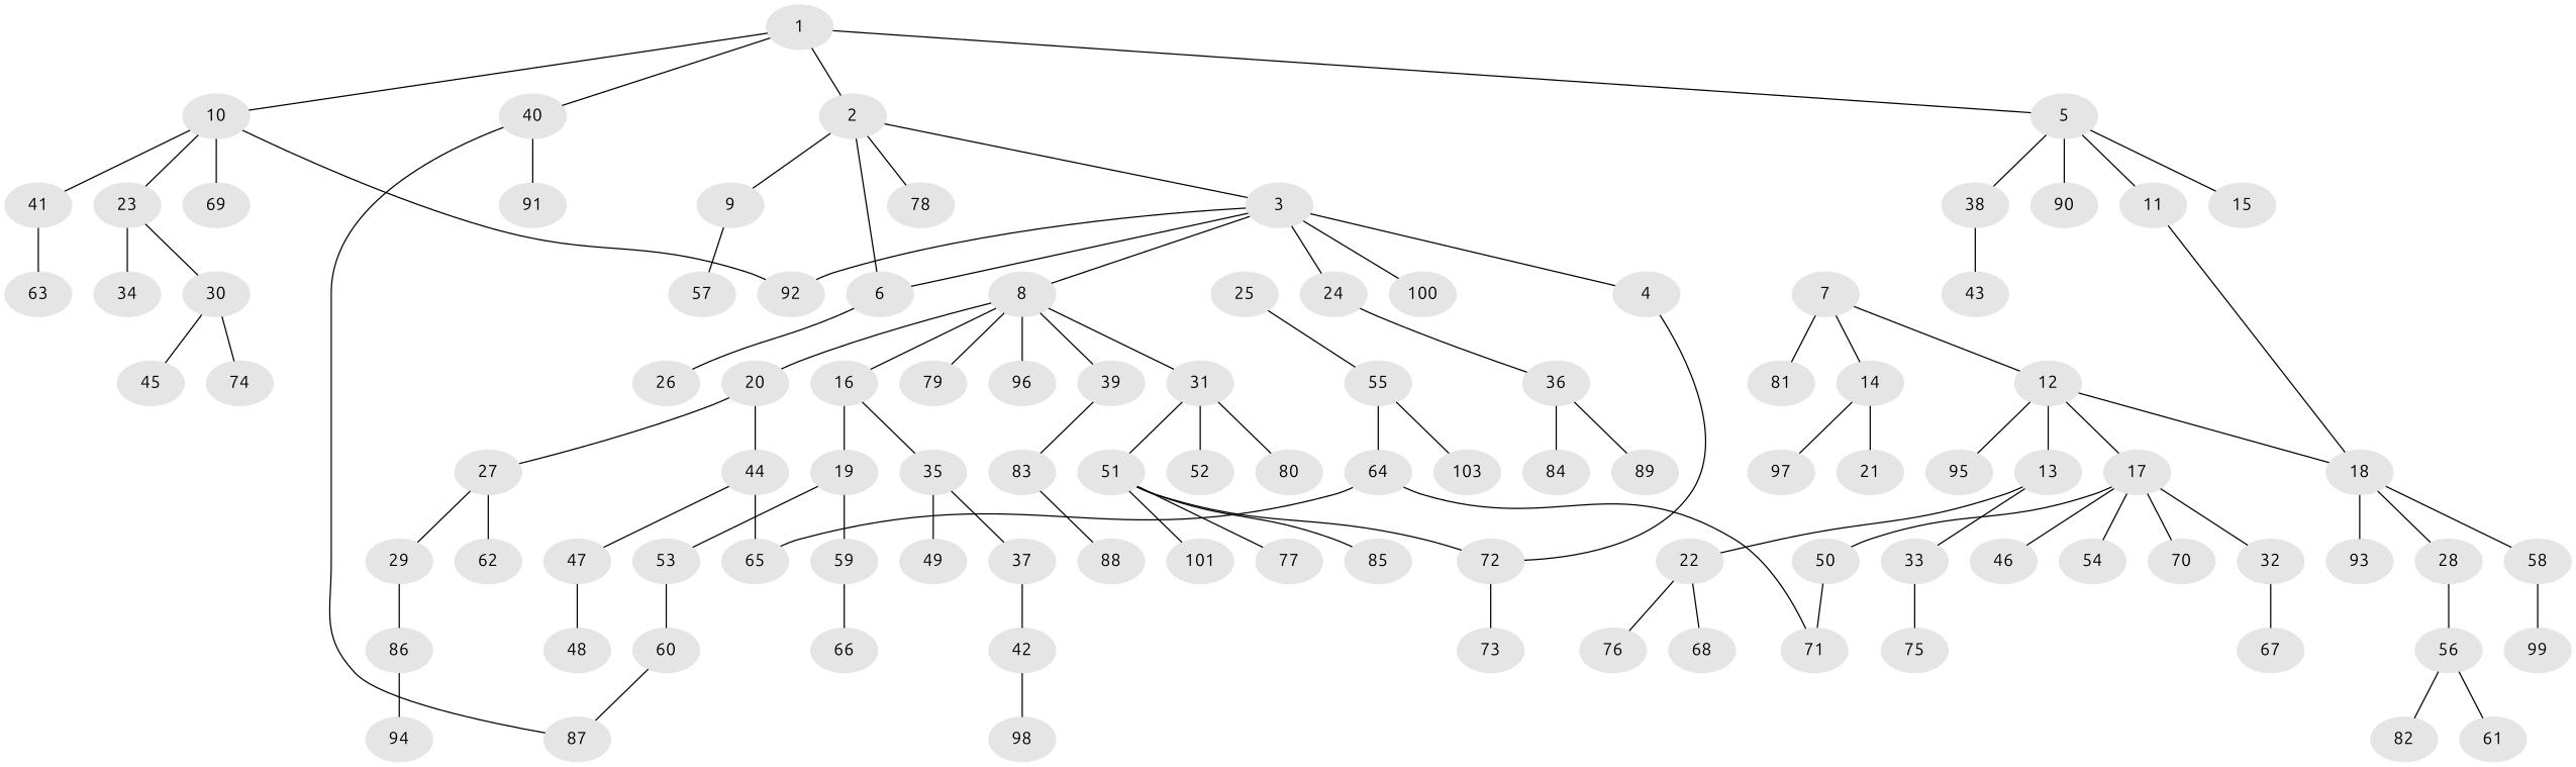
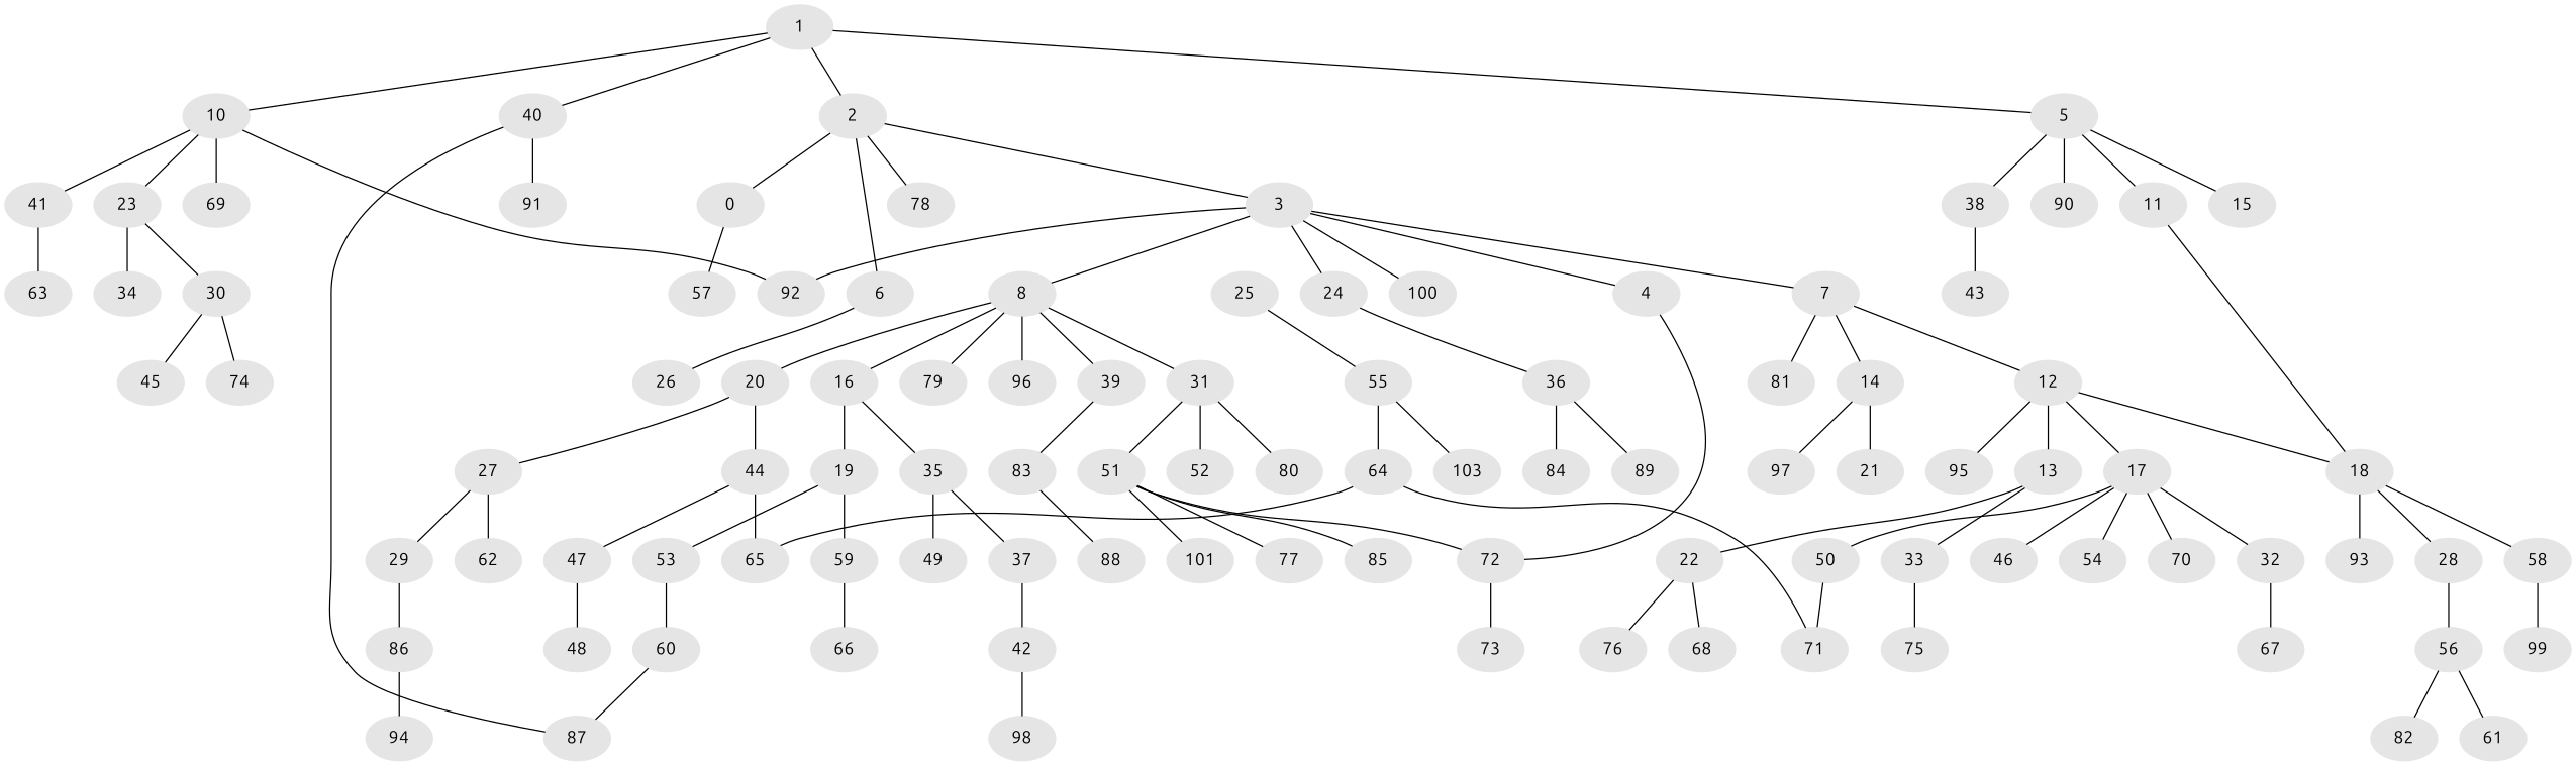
  graph {
    fontname=Ubuntu
    node [color=gray90 fontname=Ubuntu style=filled]
    edge [fontname=Ubuntu]
    1
    2
    5
    10
    40
    3
    6
-   9
+   9 [label=0]
    78
    11
    15
    38
    90
    92
    23
    41
    69
    87
    91
    4
    7
    8
    24
    100
    26
    57
    25
    55
    72
    12
    14
    81
    16
    20
    31
    39
    79
    96
    36
    73
    18
    43
    13
    17
    95
    21
    97
    19
    35
    27
    44
    51
    52
    80
    83
    30
    34
    63
    28
    58
    93
    22
    33
    32
    46
    50
    54
    70
    68
    76
    75
    53
    59
    37
    49
    67
    71
    56
    99
    60
    66
    29
    62
    47
    65
    45
    74
    84
    89
    64
    n91 [label=103]
    86
    61
    82
    94
    77
    85
    101
    42
    98
    88
    48
    1 -- 2
    1 -- 5
    1 -- 10
    1 -- 40
    2 -- 3
    2 -- 6
    2 -- 9
    2 -- 78
    5 -- 11
    5 -- 15
    5 -- 38
    5 -- 90
    10 -- 92
    10 -- 23
    10 -- 41
    10 -- 69
    40 -- 87
    40 -- 91
    3 -- 92
    3 -- 4
-   3 -- 6
+   3 -- 7
    3 -- 8
    3 -- 24
    3 -- 100
    6 -- 26
    9 -- 57
    11 -- 18
    38 -- 43
    23 -- 30
    23 -- 34
    41 -- 63
    4 -- 72
    7 -- 12
    7 -- 14
    7 -- 81
    8 -- 16
    8 -- 20
    8 -- 31
    8 -- 39
    8 -- 79
    8 -- 96
    24 -- 36
    25 -- 55
    55 -- 64
    55 -- n91
    72 -- 73
    12 -- 18
    12 -- 13
    12 -- 17
    12 -- 95
    14 -- 21
    14 -- 97
    16 -- 19
    16 -- 35
    20 -- 27
    20 -- 44
    31 -- 51
    31 -- 52
    31 -- 80
    39 -- 83
    36 -- 84
    36 -- 89
    18 -- 28
    18 -- 58
    18 -- 93
    13 -- 22
    13 -- 33
    17 -- 32
    17 -- 46
    17 -- 50
    17 -- 54
    17 -- 70
    19 -- 53
    19 -- 59
    35 -- 37
    35 -- 49
    27 -- 29
    27 -- 62
    44 -- 47
    44 -- 65
    51 -- 72
    51 -- 77
    51 -- 85
    51 -- 101
    83 -- 88
    30 -- 45
    30 -- 74
    28 -- 56
    58 -- 99
    22 -- 68
    22 -- 76
    33 -- 75
    32 -- 67
    50 -- 71
    53 -- 60
    59 -- 66
    37 -- 42
    56 -- 61
    56 -- 82
    60 -- 87
    29 -- 86
    47 -- 48
    64 -- 71
    64 -- 65
    86 -- 94
    42 -- 98
  }
